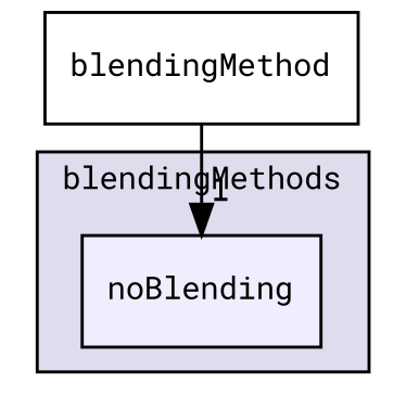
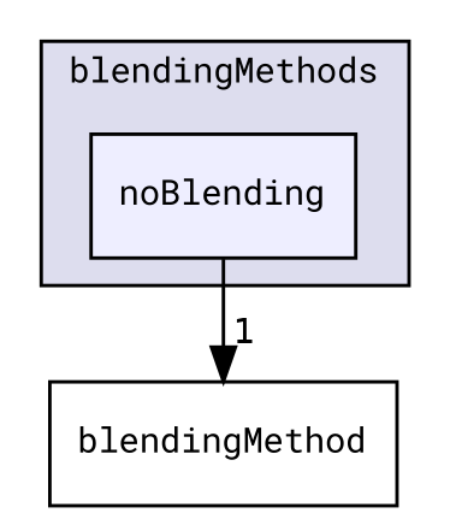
  digraph {
    compound=true
    fontname="Roboto Mono"
    node [fontname="Roboto Mono" fontsize=10 shape=box]
    n1 [fillcolor="#eeeeff" label=noBlending pencolor=black style=filled]
    n2 [label=blendingMethod]
    subgraph cluster_1 {
      bgcolor="#ddddee"
      fontsize=10
      label=blendingMethods
      pencolor=black
      n1
    }
-   n2 -> n1 [headlabel=1 labeldistance=1.5 labelfontname=Helvetica labelfontsize=10 fontname="Roboto Mono"]
+   n1 -> n2 [headlabel=1 labeldistance=1.5 labelfontname=Helvetica labelfontsize=10 fontname="Roboto Mono"]
  }
